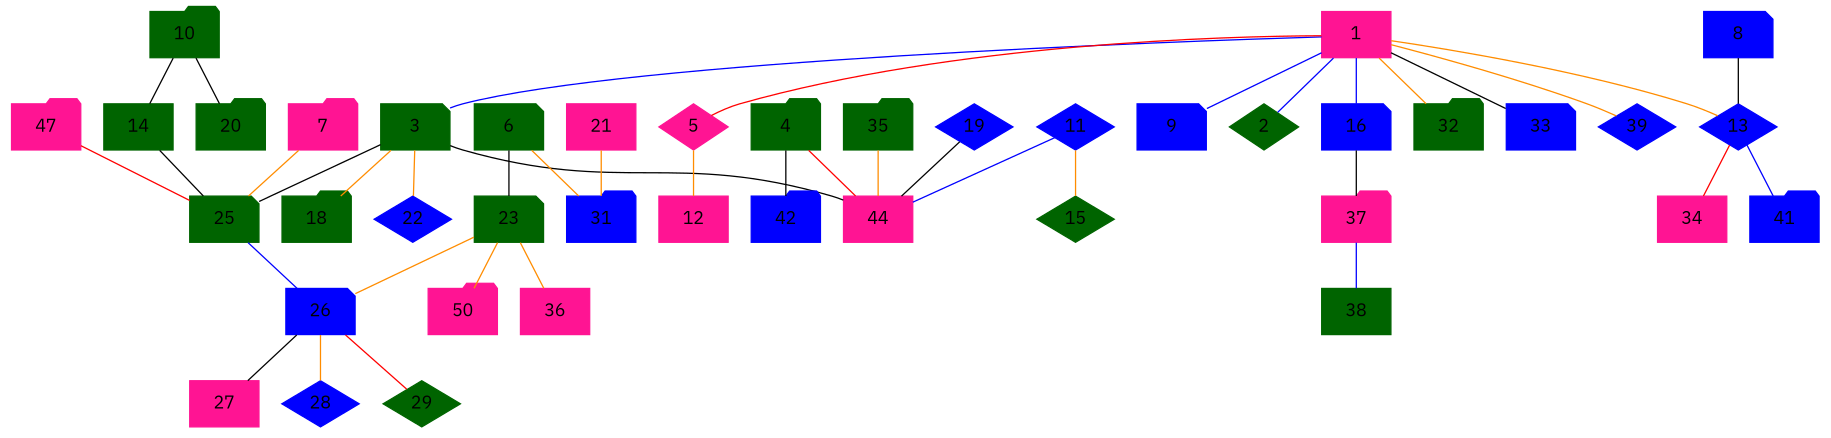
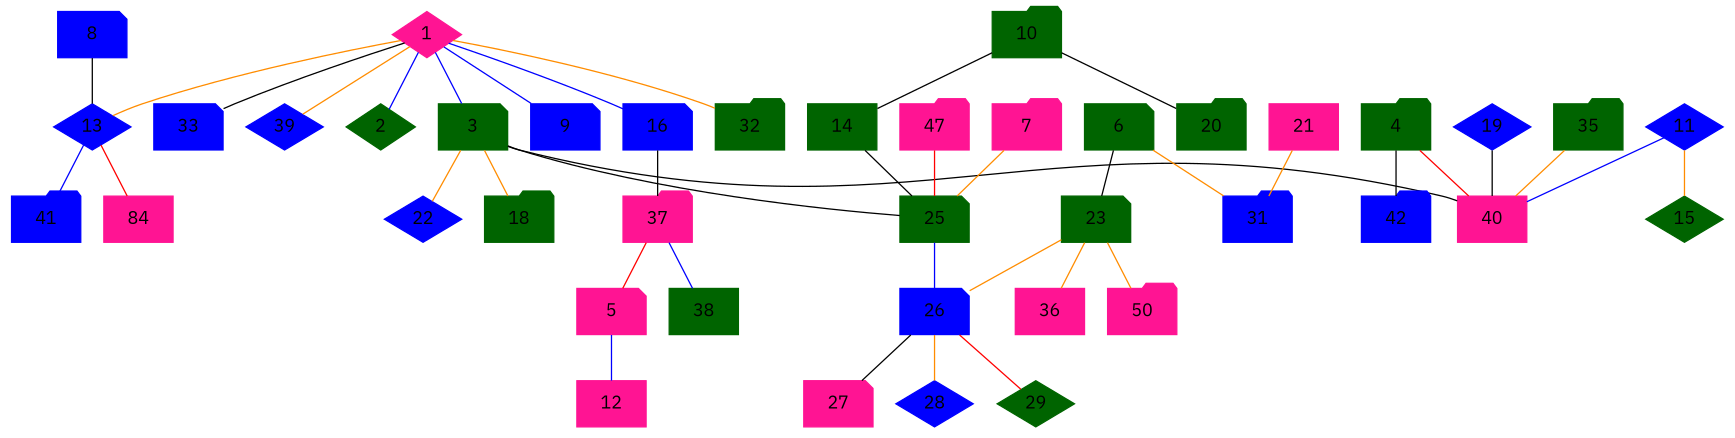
  graph {
    fontname="IBM Plex Sans"
    node [color=darkgreen fontname="IBM Plex Sans" shape=folder style=filled]
    edge [color=darkorange fontname="IBM Plex Sans" weight=1.0]
-   1 [color=deeppink shape=box]
+   1 [color=deeppink shape=diamond]
    2 [shape=diamond]
    3 [shape=note]
-   5 [color=deeppink shape=diamond]
+   5 [color=deeppink shape=note]
    9 [color=blue shape=note]
    13 [color=blue shape=diamond]
    16 [color=blue shape=note]
    32
    33 [color=blue shape=note]
    39 [color=blue shape=diamond]
    18
    22 [color=blue shape=diamond]
    25 [shape=note]
-   40 [color=deeppink shape=box label=44]
+   40 [color=deeppink shape=box]
    12 [color=deeppink shape=box]
-   34 [color=deeppink shape=box]
+   34 [color=deeppink shape=box label=84]
    41 [color=blue]
    37 [color=deeppink]
    26 [color=blue shape=note]
    4
    42 [color=blue]
    6 [shape=note]
    23 [shape=note]
    31 [color=blue]
    n25 [color=deeppink label=50]
    36 [color=deeppink shape=box]
    7 [color=deeppink]
    8 [color=blue shape=note]
    14 [shape=box]
    10
    20
    11 [color=blue shape=diamond]
    15 [shape=diamond]
    38 [shape=box]
    n35 [color=deeppink label=47]
    19 [color=blue shape=diamond]
    21 [color=deeppink shape=box]
-   27 [color=deeppink shape=box]
+   27 [color=deeppink shape=note]
    28 [color=blue shape=diamond]
    29 [shape=diamond]
    35
    1 -- 2 [color=blue]
    1 -- 3 [color=blue]
-   1 -- 5 [color=red]
+   37 -- 5 [color=red]
    1 -- 9 [color=blue]
    1 -- 13
    1 -- 16 [color=blue]
    1 -- 32
    1 -- 33 [color=black]
    1 -- 39
    3 -- 18
    3 -- 22
    3 -- 25 [color=black]
    3 -- 40 [color=black]
-   5 -- 12
+   5 -- 12 [color=blue]
    13 -- 34 [color=red]
    13 -- 41 [color=blue]
    16 -- 37 [color=black]
    25 -- 26 [color=blue]
    37 -- 38 [color=blue]
    26 -- 27 [color=black]
    26 -- 28
    26 -- 29 [color=red]
    4 -- 40 [color=red]
    4 -- 42 [color=black]
    6 -- 23 [color=black]
    6 -- 31
    23 -- 26
    23 -- n25
    23 -- 36
    7 -- 25
    8 -- 13 [color=black]
    14 -- 25 [color=black]
    10 -- 14 [color=black]
    10 -- 20 [color=black]
    11 -- 40 [color=blue]
    11 -- 15
    n35 -- 25 [color=red]
    19 -- 40 [color=black]
    21 -- 31
    35 -- 40
  }
